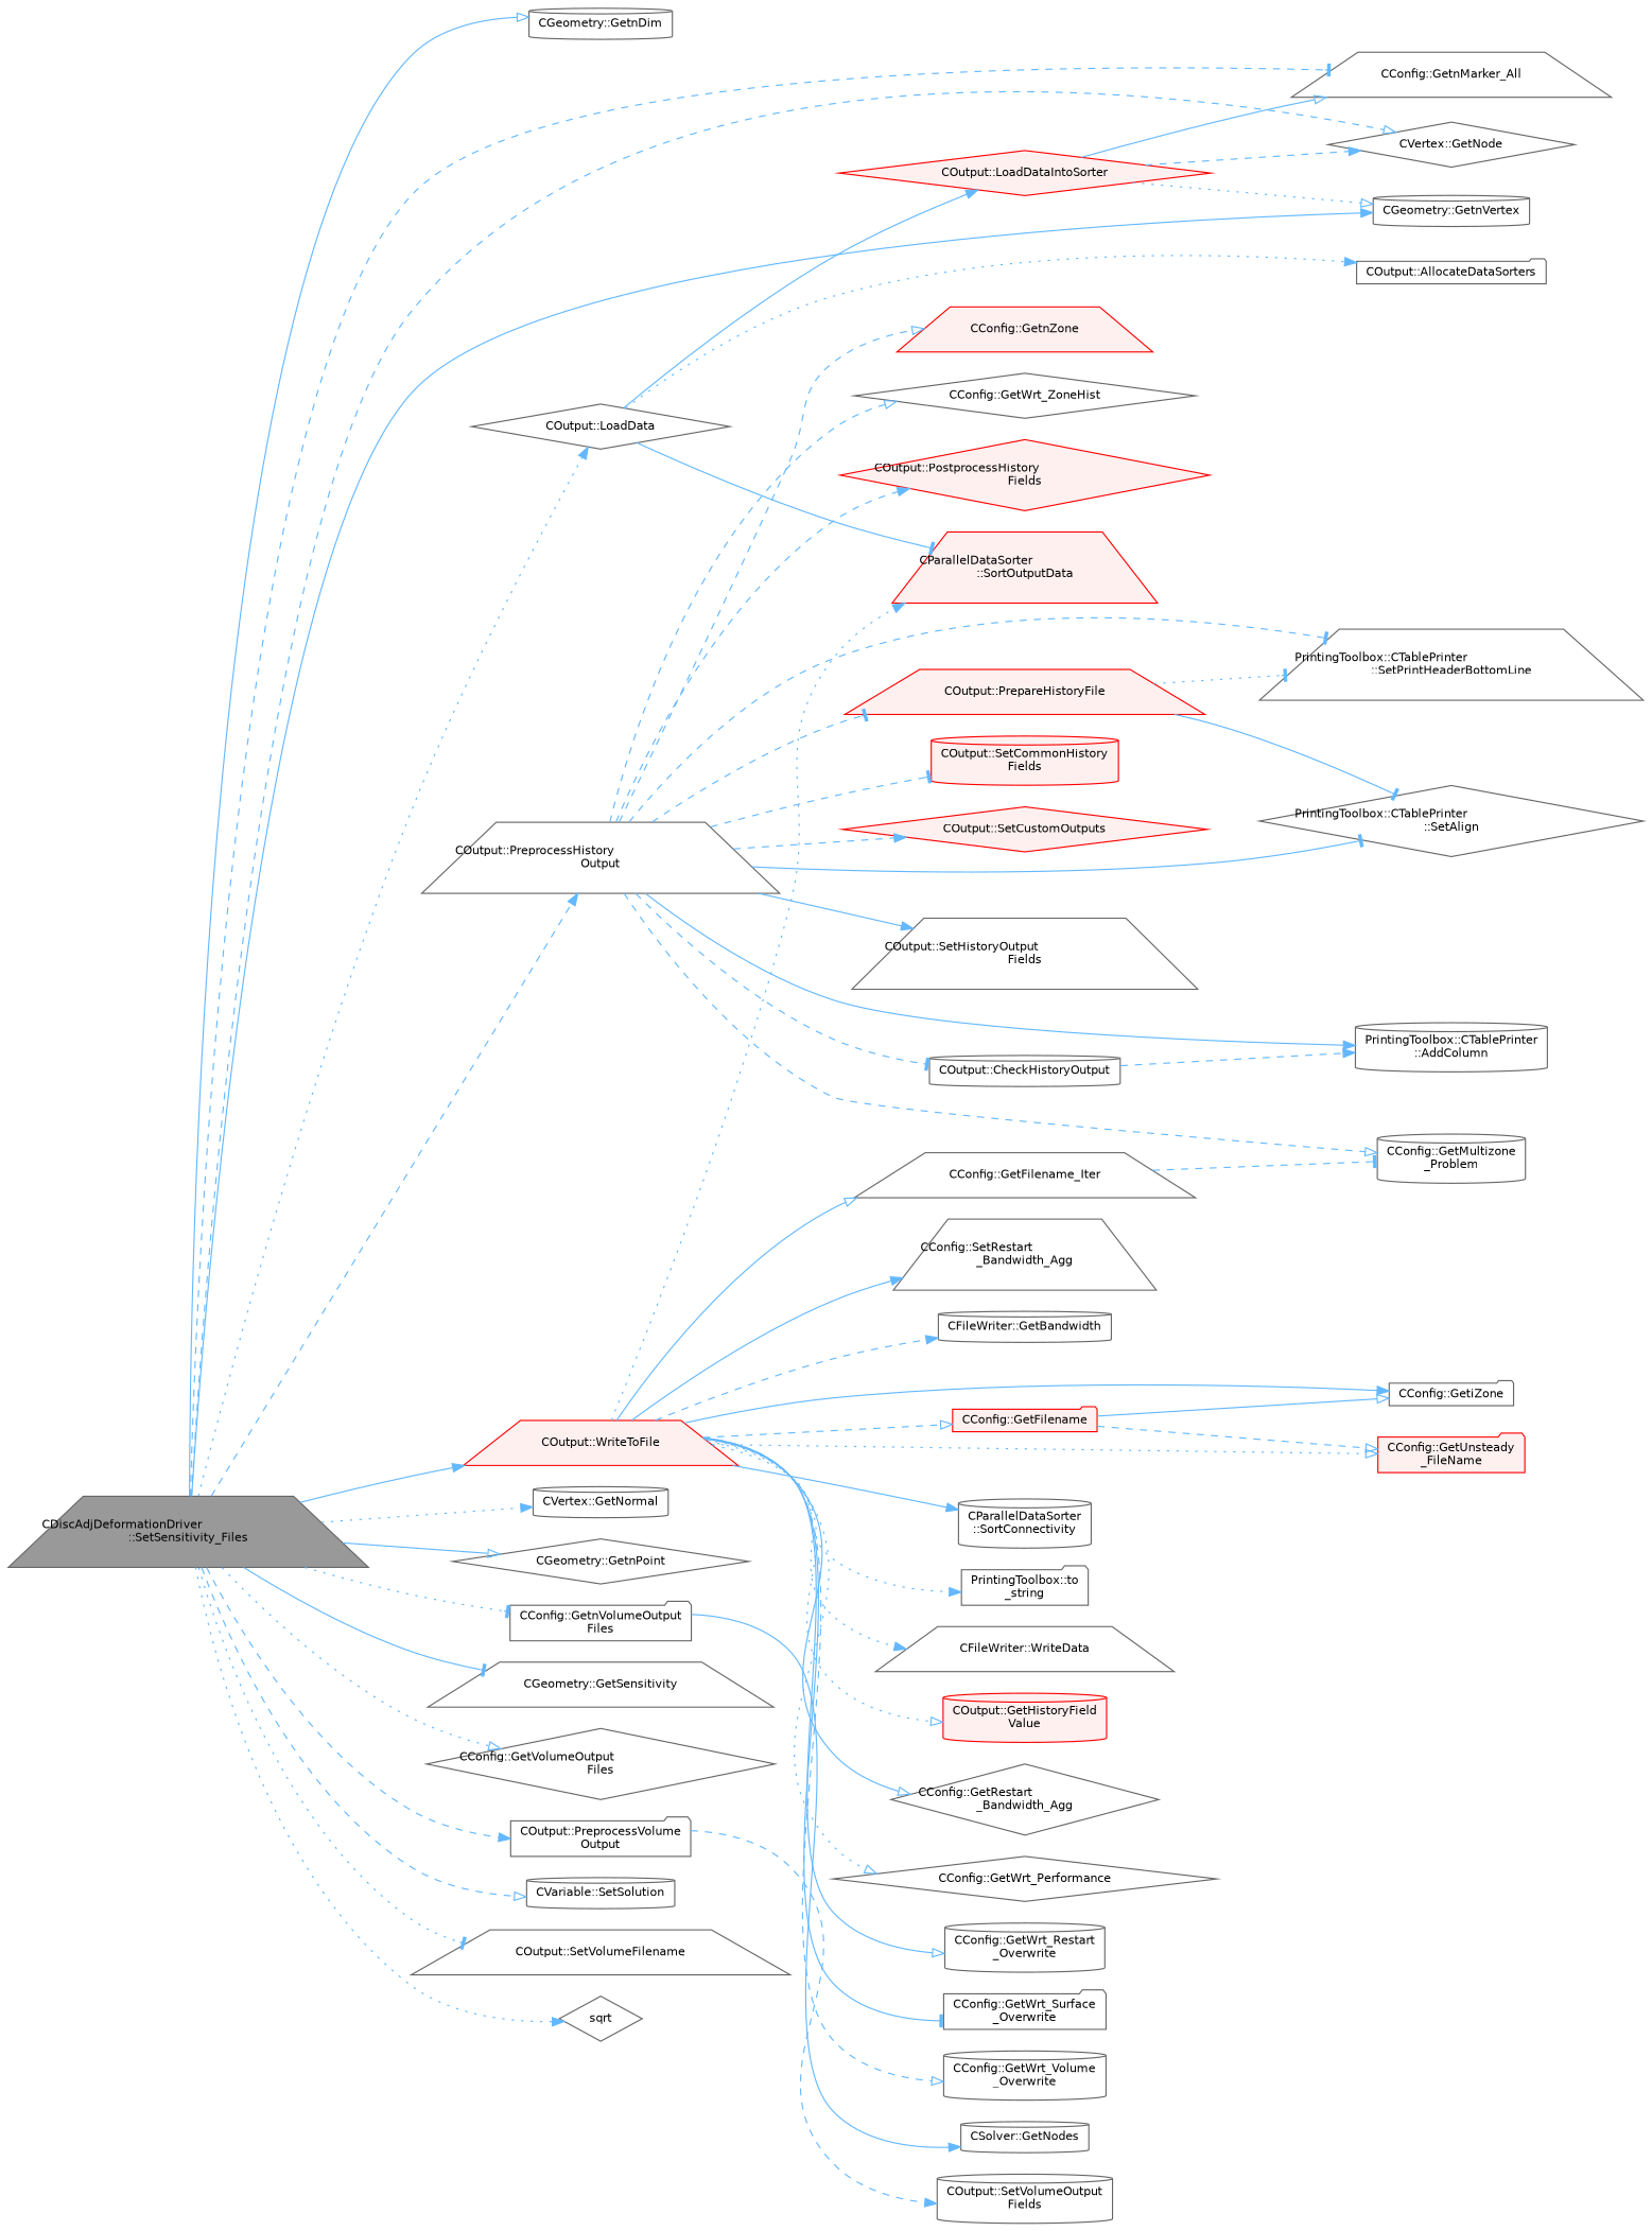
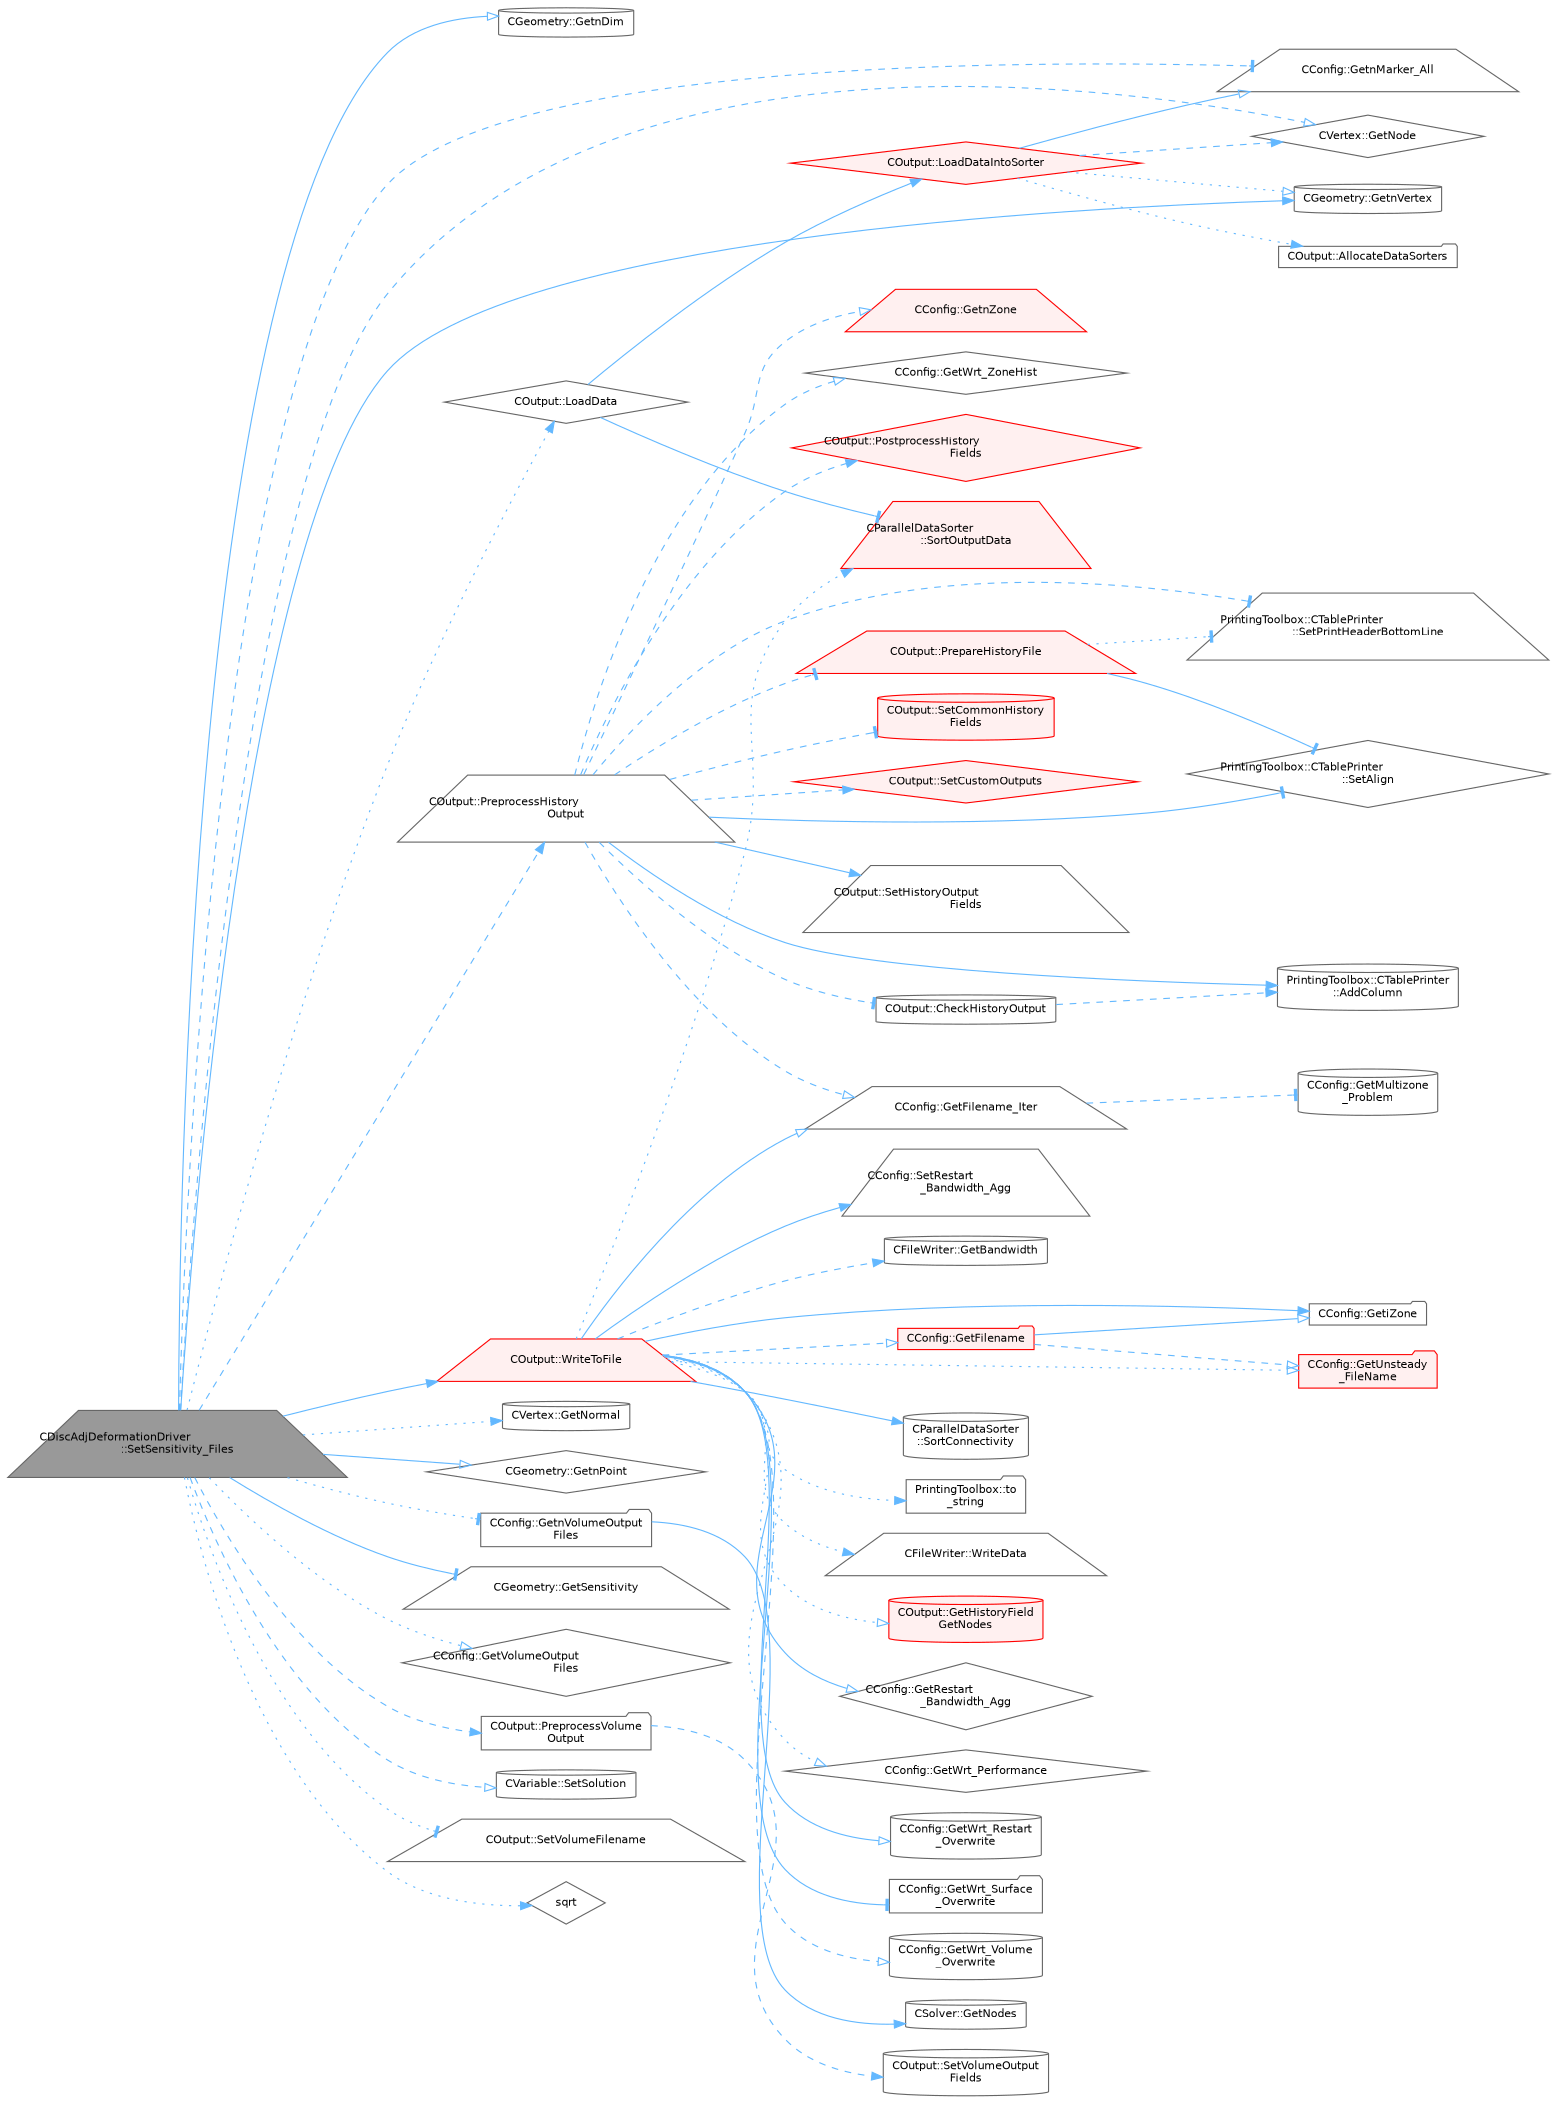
  digraph {
    rankdir=LR
    node [color=grey40 fillcolor=white fontname=Helvetica fontsize=10 shape=cylinder style=filled]
    edge [arrowhead=normal color=steelblue1 fontname=Helvetica fontsize=10 labelfontname=Helvetica labelfontsize=10 style=dashed]
    n1 [color=gray40 fillcolor=grey60 fontcolor=black height=0.2 label="CDiscAdjDeformationDriver\l::SetSensitivity_Files" shape=trapezium width=0.4]
    n2 [height=0.2 label="CGeometry::GetnDim" width=0.4]
    n3 [height=0.2 label="CConfig::GetnMarker_All" shape=trapezium width=0.4]
    n4 [height=0.2 label="CVertex::GetNode" shape=diamond width=0.4]
    n5 [height=0.2 label="CVertex::GetNormal" width=0.4]
    n6 [height=0.2 label="CGeometry::GetnPoint" shape=diamond width=0.4]
    n7 [height=0.2 label="CGeometry::GetnVertex" width=0.4]
    n8 [height=0.2 label="CConfig::GetnVolumeOutput\lFiles" shape=folder width=0.4]
    n9 [height=0.2 label="CGeometry::GetSensitivity" shape=trapezium width=0.4]
    n10 [height=0.2 label="CConfig::GetVolumeOutput\lFiles" shape=diamond width=0.4]
    n11 [height=0.2 label="COutput::LoadData" shape=diamond width=0.4]
    n12 [height=0.2 label="COutput::PreprocessHistory\lOutput" shape=trapezium width=0.4]
    n13 [height=0.2 label="COutput::PreprocessVolume\lOutput" shape=folder width=0.4]
    n14 [height=0.2 label="CVariable::SetSolution" width=0.4]
    n15 [height=0.2 label="COutput::SetVolumeFilename" shape=trapezium width=0.4]
    n16 [height=0.2 label=sqrt shape=diamond width=0.4]
    n17 [color=red fillcolor="#FFF0F0" height=0.2 label="COutput::WriteToFile" shape=trapezium width=0.4]
    n18 [height=0.2 label="CSolver::GetNodes" width=0.4]
    n19 [height=0.2 label="COutput::AllocateDataSorters" shape=folder width=0.4]
    n20 [color=red fillcolor="#FFF0F0" height=0.2 label="COutput::LoadDataIntoSorter" shape=diamond width=0.4]
    n21 [color=red fillcolor="#FFF0F0" height=0.2 label="CParallelDataSorter\l::SortOutputData" shape=trapezium width=0.4]
    n22 [height=0.2 label="PrintingToolbox::CTablePrinter\l::AddColumn" width=0.4]
    n23 [height=0.2 label="COutput::CheckHistoryOutput" width=0.4]
    n24 [height=0.2 label="CConfig::GetMultizone\l_Problem" width=0.4]
    n25 [color=red fillcolor="#FFF0F0" height=0.2 label="CConfig::GetnZone" shape=trapezium width=0.4]
    n26 [height=0.2 label="CConfig::GetWrt_ZoneHist" shape=diamond width=0.4]
    n27 [color=red fillcolor="#FFF0F0" height=0.2 label="COutput::PostprocessHistory\lFields" shape=diamond width=0.4]
    n28 [color=red fillcolor="#FFF0F0" height=0.2 label="COutput::PrepareHistoryFile" shape=trapezium width=0.4]
    n29 [height=0.2 label="PrintingToolbox::CTablePrinter\l::SetAlign" shape=diamond width=0.4]
    n30 [height=0.2 label="PrintingToolbox::CTablePrinter\l::SetPrintHeaderBottomLine" shape=trapezium width=0.4]
    n31 [color=red fillcolor="#FFF0F0" height=0.2 label="COutput::SetCommonHistory\lFields" width=0.4]
    n32 [color=red fillcolor="#FFF0F0" height=0.2 label="COutput::SetCustomOutputs" shape=diamond width=0.4]
    n33 [height=0.2 label="COutput::SetHistoryOutput\lFields" shape=trapezium width=0.4]
    n34 [height=0.2 label="COutput::SetVolumeOutput\lFields" width=0.4]
    n35 [height=0.2 label="CFileWriter::GetBandwidth" width=0.4]
    n36 [color=red fillcolor="#FFF0F0" height=0.2 label="CConfig::GetFilename" shape=folder width=0.4]
    n37 [height=0.2 label="CConfig::GetiZone" shape=folder width=0.4]
    n38 [color=red fillcolor="#FFF0F0" height=0.2 label="CConfig::GetUnsteady\l_FileName" shape=folder width=0.4]
    n39 [height=0.2 label="CConfig::GetFilename_Iter" shape=trapezium width=0.4]
-   n40 [color=red fillcolor="#FFF0F0" height=0.2 label="COutput::GetHistoryField\lValue" width=0.4]
+   n40 [color=red fillcolor="#FFF0F0" height=0.2 label="COutput::GetHistoryField\lGetNodes" width=0.4]
    n41 [height=0.2 label="CConfig::GetRestart\l_Bandwidth_Agg" shape=diamond width=0.4]
    n42 [height=0.2 label="CConfig::GetWrt_Performance" shape=diamond width=0.4]
    n43 [height=0.2 label="CConfig::GetWrt_Restart\l_Overwrite" width=0.4]
    n44 [height=0.2 label="CConfig::GetWrt_Surface\l_Overwrite" shape=folder width=0.4]
    n45 [height=0.2 label="CConfig::GetWrt_Volume\l_Overwrite" width=0.4]
    n46 [height=0.2 label="CConfig::SetRestart\l_Bandwidth_Agg" shape=trapezium width=0.4]
    n47 [height=0.2 label="CParallelDataSorter\l::SortConnectivity" width=0.4]
    n48 [height=0.2 label="PrintingToolbox::to\l_string" shape=folder width=0.4]
    n49 [height=0.2 label="CFileWriter::WriteData" shape=trapezium width=0.4]
    n1 -> n2 [arrowhead=onormal style=solid]
    n1 -> n3 [arrowhead=tee]
    n1 -> n4 [arrowhead=onormal]
    n1 -> n5 [style=dotted]
    n1 -> n6 [arrowhead=onormal style=solid]
    n1 -> n7 [style=solid]
    n1 -> n8 [arrowhead=tee style=dotted]
    n1 -> n9 [arrowhead=tee style=solid]
    n1 -> n10 [arrowhead=onormal style=dotted]
    n1 -> n11 [style=dotted]
    n1 -> n12
    n1 -> n13
    n1 -> n14 [arrowhead=onormal]
    n1 -> n15 [arrowhead=tee style=dotted]
    n1 -> n16 [style=dotted]
    n1 -> n17 [style=solid]
    n8 -> n18 [style=solid]
-   n11 -> n19 [style=dotted]
+   n20 -> n19 [style=dotted]
    n11 -> n20 [style=solid]
    n11 -> n21 [arrowhead=tee style=solid]
    n12 -> n22 [style=solid]
    n12 -> n23 [arrowhead=tee]
-   n12 -> n24 [arrowhead=onormal]
+   n12 -> n39 [arrowhead=onormal]
    n12 -> n25 [arrowhead=onormal]
    n12 -> n26 [arrowhead=onormal]
    n12 -> n27
    n12 -> n28 [arrowhead=tee]
    n12 -> n29 [arrowhead=tee style=solid]
    n12 -> n30 [arrowhead=tee]
    n12 -> n31 [arrowhead=tee]
    n12 -> n32
    n12 -> n33 [style=solid]
    n13 -> n34
    n17 -> n21 [style=dotted]
    n17 -> n35
    n17 -> n36 [arrowhead=onormal]
    n17 -> n37 [style=solid]
    n17 -> n38 [arrowhead=onormal style=dotted]
    n17 -> n39 [arrowhead=onormal style=solid]
    n17 -> n40 [arrowhead=onormal style=dotted]
    n17 -> n41 [arrowhead=onormal style=solid]
    n17 -> n42 [arrowhead=onormal style=dotted]
    n17 -> n43 [arrowhead=onormal style=solid]
    n17 -> n44 [arrowhead=tee style=solid]
    n17 -> n45 [arrowhead=onormal]
    n17 -> n46 [style=solid]
    n17 -> n47 [style=solid]
    n17 -> n48 [style=dotted]
    n17 -> n49 [style=dotted]
    n20 -> n3 [arrowhead=onormal style=solid]
    n20 -> n4
    n20 -> n7 [arrowhead=onormal style=dotted]
    n23 -> n22
    n28 -> n29 [arrowhead=tee style=solid]
    n28 -> n30 [arrowhead=tee style=dotted]
    n36 -> n37 [arrowhead=onormal style=solid]
    n36 -> n38 [arrowhead=onormal]
    n39 -> n24 [arrowhead=tee]
  }
